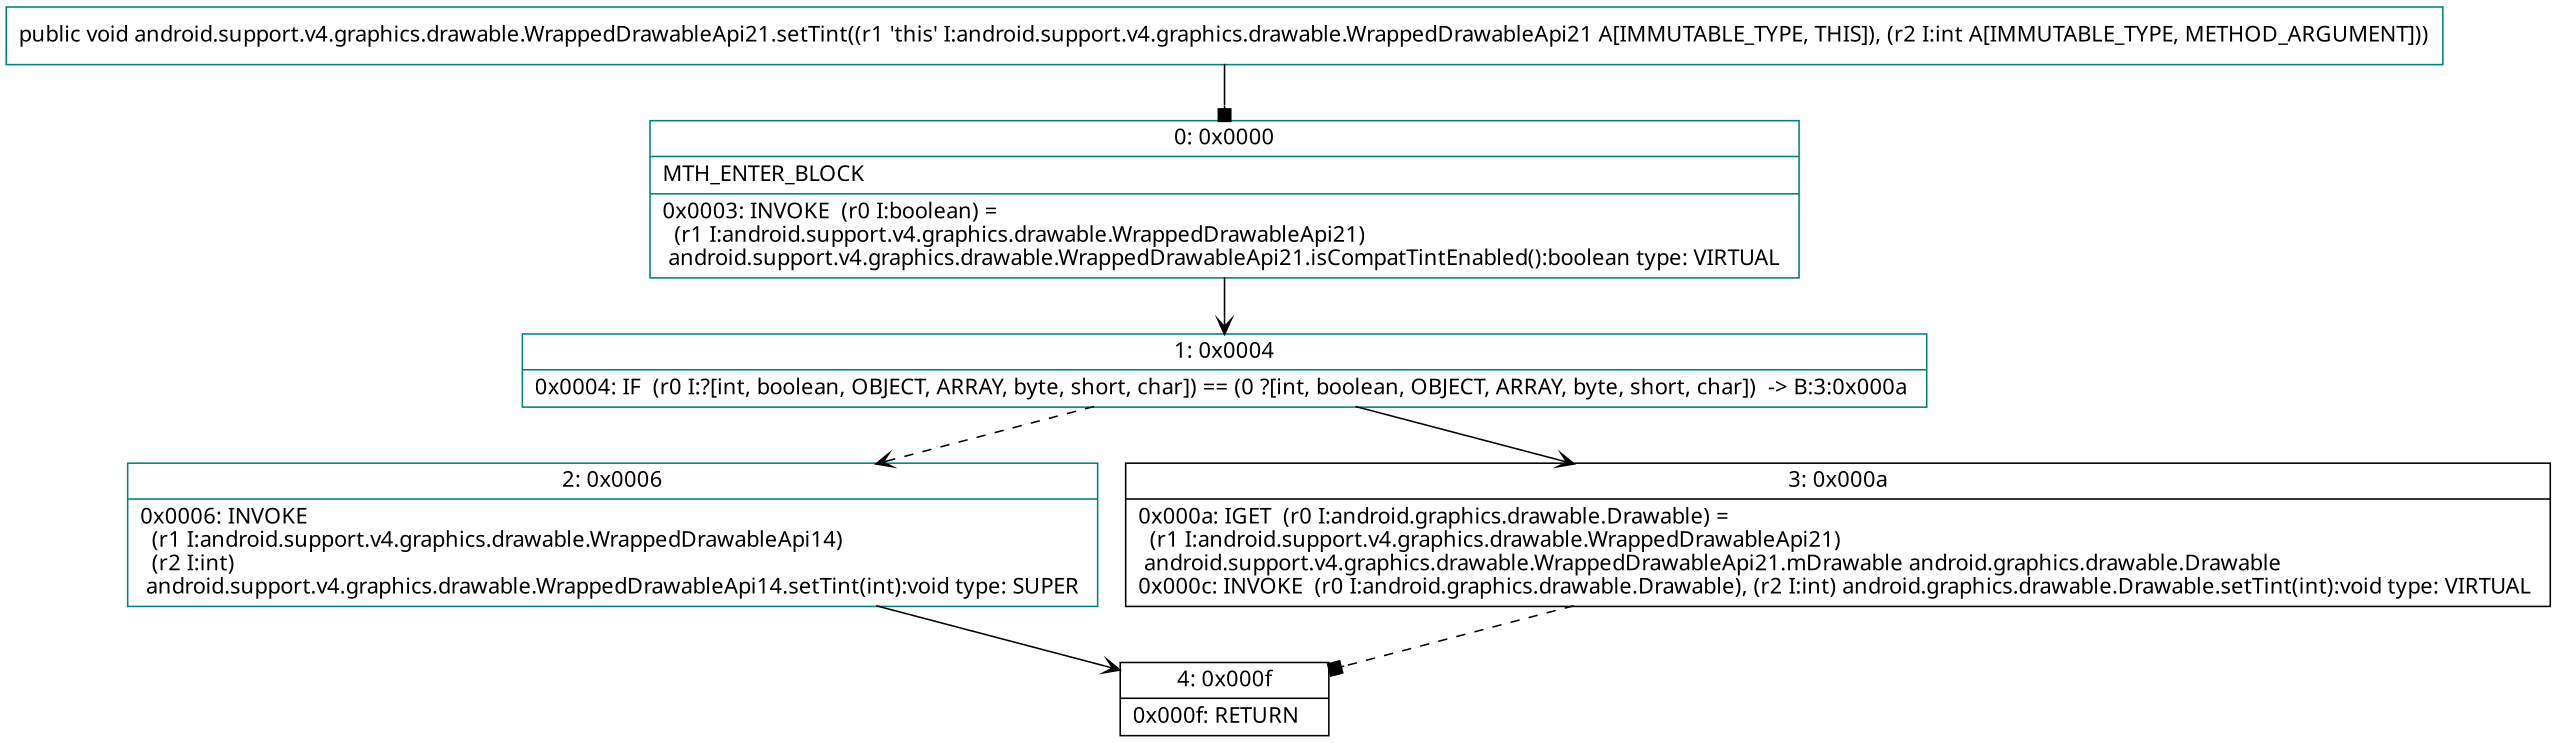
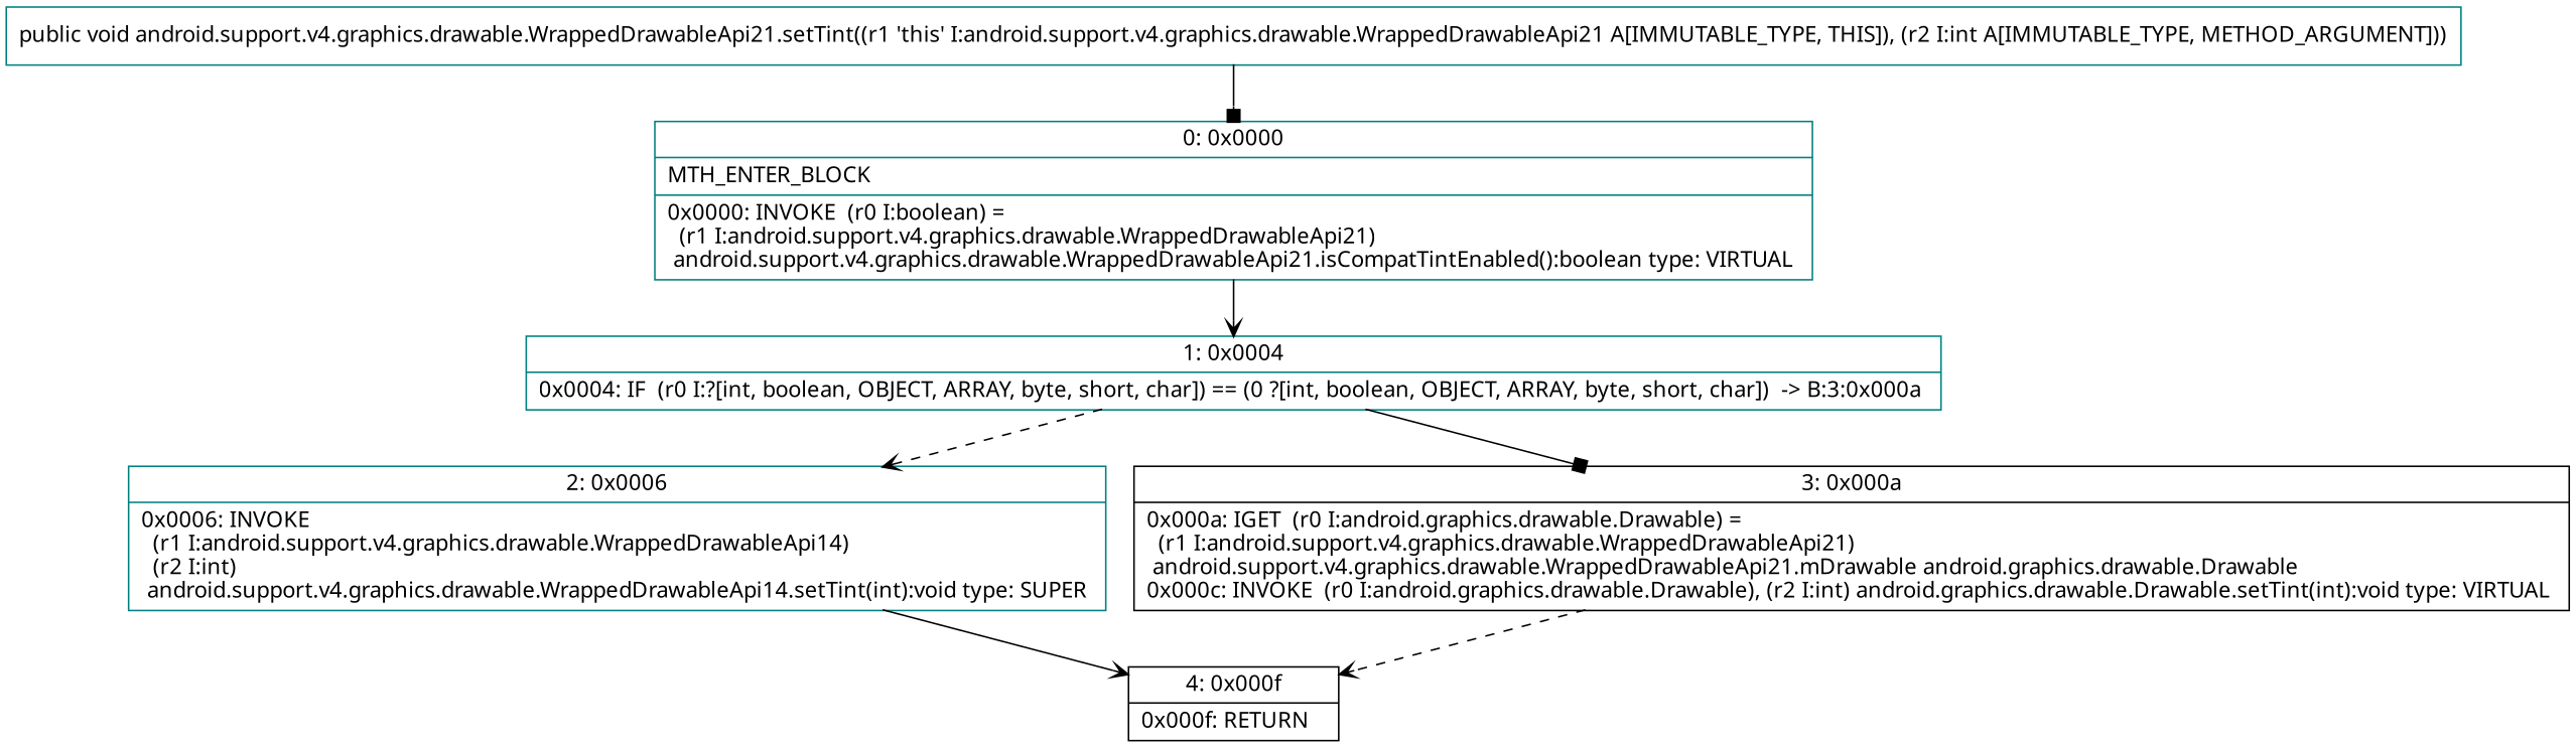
  digraph {
    fontname="Noto Sans"
    node [color=teal fontname="Noto Sans" shape=record]
    edge [arrowhead=vee fontname="Noto Sans" style=solid]
-   n1 [label="{0\:\ 0x0000|MTH_ENTER_BLOCK\l|0x0003: INVOKE  (r0 I:boolean) = \l  (r1 I:android.support.v4.graphics.drawable.WrappedDrawableApi21)\l android.support.v4.graphics.drawable.WrappedDrawableApi21.isCompatTintEnabled():boolean type: VIRTUAL \l}"]
+   n1 [label="{0\:\ 0x0000|MTH_ENTER_BLOCK\l|0x0000: INVOKE  (r0 I:boolean) = \l  (r1 I:android.support.v4.graphics.drawable.WrappedDrawableApi21)\l android.support.v4.graphics.drawable.WrappedDrawableApi21.isCompatTintEnabled():boolean type: VIRTUAL \l}"]
    n2 [label="{1\:\ 0x0004|0x0004: IF  (r0 I:?[int, boolean, OBJECT, ARRAY, byte, short, char]) == (0 ?[int, boolean, OBJECT, ARRAY, byte, short, char])  \-\> B:3:0x000a \l}"]
    n3 [label="{2\:\ 0x0006|0x0006: INVOKE  \l  (r1 I:android.support.v4.graphics.drawable.WrappedDrawableApi14)\l  (r2 I:int)\l android.support.v4.graphics.drawable.WrappedDrawableApi14.setTint(int):void type: SUPER \l}"]
    n4 [color=black label="{3\:\ 0x000a|0x000a: IGET  (r0 I:android.graphics.drawable.Drawable) = \l  (r1 I:android.support.v4.graphics.drawable.WrappedDrawableApi21)\l android.support.v4.graphics.drawable.WrappedDrawableApi21.mDrawable android.graphics.drawable.Drawable \l0x000c: INVOKE  (r0 I:android.graphics.drawable.Drawable), (r2 I:int) android.graphics.drawable.Drawable.setTint(int):void type: VIRTUAL \l}"]
    n5 [color=black label="{4\:\ 0x000f|0x000f: RETURN   \l}"]
    n6 [label="{public void android.support.v4.graphics.drawable.WrappedDrawableApi21.setTint((r1 'this' I:android.support.v4.graphics.drawable.WrappedDrawableApi21 A[IMMUTABLE_TYPE, THIS]), (r2 I:int A[IMMUTABLE_TYPE, METHOD_ARGUMENT])) }"]
    n1 -> n2
    n2 -> n3 [style=dashed]
-   n2 -> n4
+   n2 -> n4 [arrowhead=box]
    n3 -> n5
-   n4 -> n5 [arrowhead=box style=dashed]
+   n4 -> n5 [style=dashed]
    n6 -> n1 [arrowhead=box]
  }
